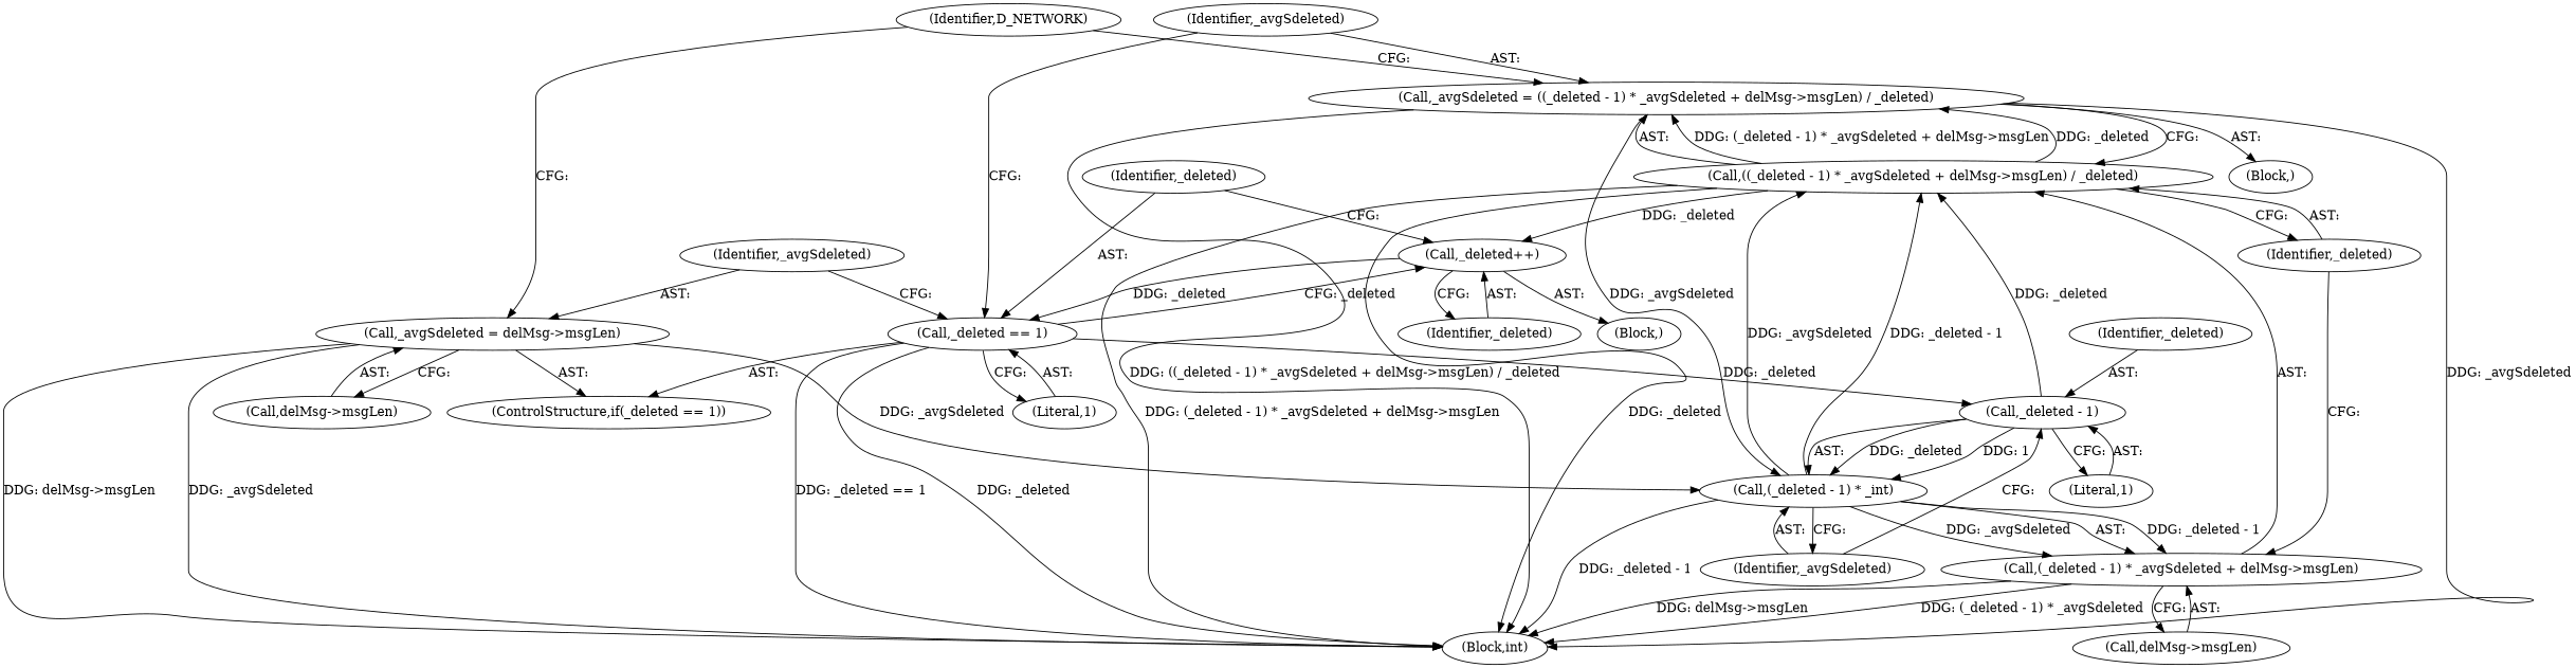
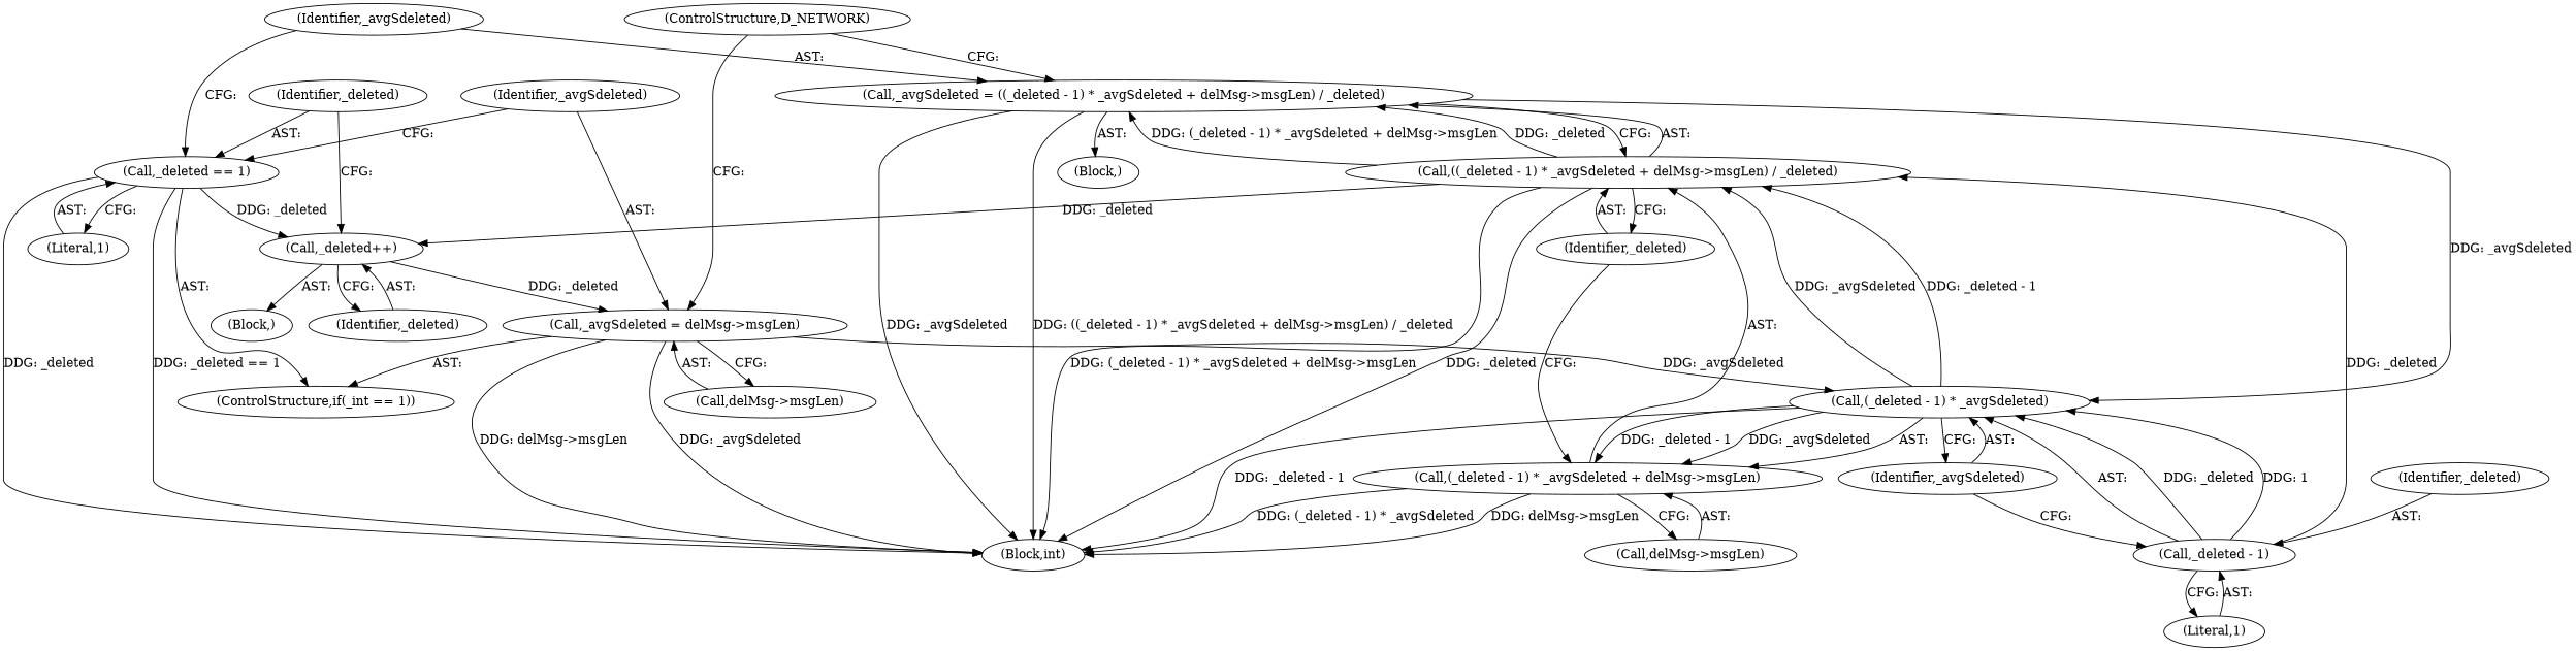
  digraph {
    n1 [label="(Call,_avgSdeleted = ((_deleted - 1) * _avgSdeleted + delMsg->msgLen) / _deleted)"]
    n2 [label="(Call,((_deleted - 1) * _avgSdeleted + delMsg->msgLen) / _deleted)"]
-   n3 [label="(Call,(_deleted - 1) * _int)"]
+   n3 [label="(Call,(_deleted - 1) * _avgSdeleted)"]
    n4 [label="(Block,)"]
    n5 [label="(Block,int)"]
    n6 [label="(Call,_deleted++)"]
    n7 [label="(Identifier,_deleted)"]
    n8 [label="(Call,(_deleted - 1) * _avgSdeleted + delMsg->msgLen)"]
    n9 [label="(Identifier,_avgSdeleted)"]
    n10 [label="(Call,_deleted == 1)"]
    n11 [label="(Block,)"]
    n12 [label="(Identifier,_deleted)"]
    n13 [label="(Call,delMsg->msgLen)"]
    n14 [label="(Call,_deleted - 1)"]
    n15 [label="(Literal,1)"]
-   n16 [label="(ControlStructure,if(_deleted == 1))"]
+   n16 [label="(ControlStructure,if(_int == 1))"]
    n17 [label="(Literal,1)"]
    n18 [label="(Call,_avgSdeleted = delMsg->msgLen)"]
    n19 [label="(Call,delMsg->msgLen)"]
    n20 [label="(Identifier,_avgSdeleted)"]
    n21 [label="(Identifier,_avgSdeleted)"]
    n22 [label="(Identifier,_deleted)"]
    n23 [label="(Identifier,_deleted)"]
-   n24 [label="(Identifier,D_NETWORK)"]
+   n24 [label="(ControlStructure,D_NETWORK)"]
    n1 -> n2 [label="CFG: "]
    n1 -> n3 [label="DDG: _avgSdeleted"]
    n1 -> n4 [label="AST: "]
    n1 -> n5 [label="DDG: _avgSdeleted"]
    n1 -> n5 [label="DDG: ((_deleted - 1) * _avgSdeleted + delMsg->msgLen) / _deleted"]
    n2 -> n1 [label="AST: "]
    n2 -> n1 [label="DDG: (_deleted - 1) * _avgSdeleted + delMsg->msgLen"]
    n2 -> n1 [label="DDG: _deleted"]
    n2 -> n5 [label="DDG: (_deleted - 1) * _avgSdeleted + delMsg->msgLen"]
    n2 -> n5 [label="DDG: _deleted"]
    n2 -> n6 [label="DDG: _deleted"]
    n2 -> n7 [label="CFG: "]
    n3 -> n2 [label="DDG: _deleted - 1"]
    n3 -> n2 [label="DDG: _avgSdeleted"]
    n3 -> n5 [label="DDG: _deleted - 1"]
    n3 -> n8 [label="AST: "]
    n3 -> n8 [label="DDG: _deleted - 1"]
    n3 -> n8 [label="DDG: _avgSdeleted"]
    n3 -> n9 [label="CFG: "]
-   n6 -> n10 [label="DDG: _deleted"]
+   n6 -> n18 [label="DDG: _deleted"]
    n6 -> n11 [label="AST: "]
    n6 -> n12 [label="CFG: "]
    n7 -> n2 [label="AST: "]
    n7 -> n8 [label="CFG: "]
    n8 -> n2 [label="AST: "]
    n8 -> n5 [label="DDG: (_deleted - 1) * _avgSdeleted"]
    n8 -> n5 [label="DDG: delMsg->msgLen"]
    n8 -> n13 [label="CFG: "]
    n9 -> n3 [label="AST: "]
    n9 -> n14 [label="CFG: "]
    n10 -> n5 [label="DDG: _deleted == 1"]
    n10 -> n5 [label="DDG: _deleted"]
-   n10 -> n6 [label="CFG: _deleted"]
-   n10 -> n14 [label="DDG: _deleted"]
+   n10 -> n6 [label="DDG: _deleted"]
    n10 -> n16 [label="AST: "]
    n10 -> n17 [label="CFG: "]
    n12 -> n6 [label="AST: "]
    n13 -> n8 [label="AST: "]
    n14 -> n2 [label="DDG: _deleted"]
    n14 -> n3 [label="AST: "]
    n14 -> n3 [label="DDG: _deleted"]
    n14 -> n3 [label="DDG: 1"]
    n14 -> n15 [label="CFG: "]
    n15 -> n14 [label="AST: "]
    n17 -> n10 [label="AST: "]
    n18 -> n3 [label="DDG: _avgSdeleted"]
    n18 -> n5 [label="DDG: delMsg->msgLen"]
    n18 -> n5 [label="DDG: _avgSdeleted"]
    n18 -> n16 [label="AST: "]
    n18 -> n19 [label="CFG: "]
    n19 -> n18 [label="AST: "]
    n20 -> n1 [label="AST: "]
    n20 -> n10 [label="CFG: "]
    n21 -> n10 [label="CFG: "]
    n21 -> n18 [label="AST: "]
    n22 -> n14 [label="AST: "]
    n23 -> n6 [label="CFG: "]
    n23 -> n10 [label="AST: "]
    n24 -> n1 [label="CFG: "]
    n24 -> n18 [label="CFG: "]
  }
